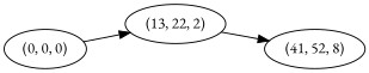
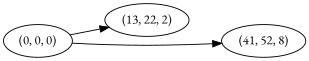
  digraph {
    fontname="EB Garamond"
    rankdir=LR
    node [fontname="EB Garamond"]
    edge [fontname="EB Garamond"]
    n1 [label="(13, 22, 2)"]
    "(0, 0, 0)"
    "(41, 52, 8)"
    "(0, 0, 0)" -> n1
-   n1 -> "(41, 52, 8)"
+   "(0, 0, 0)" -> "(41, 52, 8)"
  }
